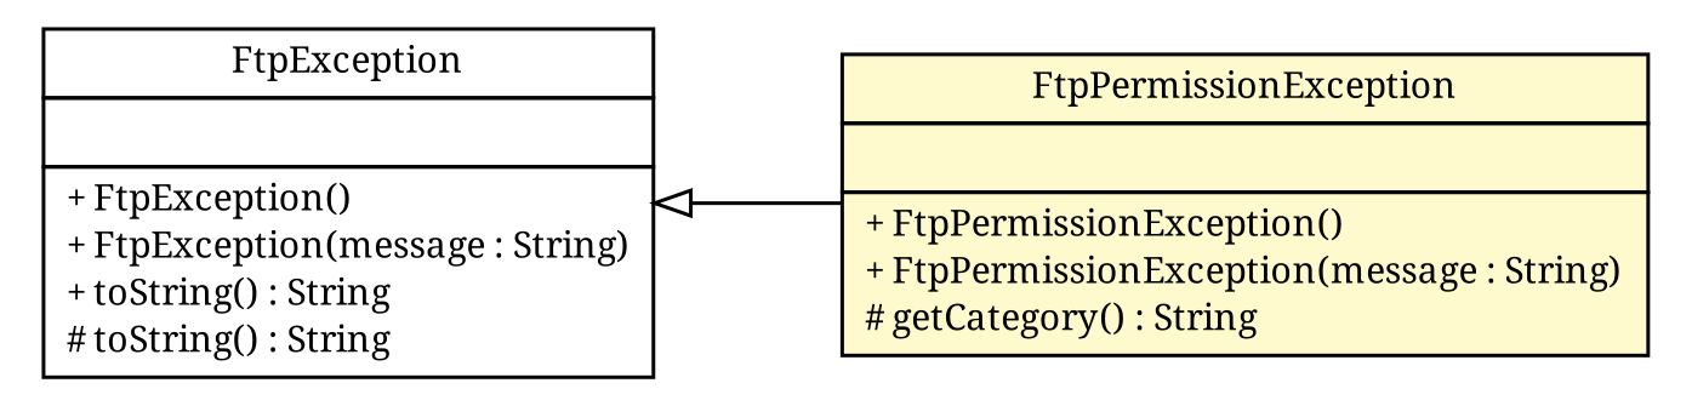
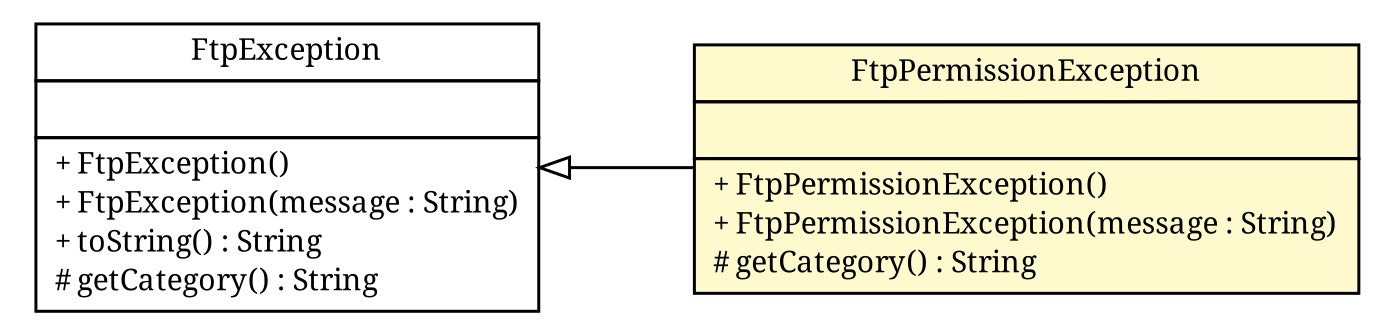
  digraph {
    nodesep=0.25
    ranksep=0.5
    rankdir=LR
    fontname="Noto Serif"
    node [fontcolor=black fontname="Noto Serif" fontsize=10.0 shape=plaintext]
    n1 [label=<<table title="com.apporiented.hermesftp.exception.FtpPermissionException" border="0" cellborder="1" cellspacing="0" cellpadding="2" port="p" bgcolor="lemonChiffon" href="./FtpPermissionException.html"> 		<tr><td><table border="0" cellspacing="0" cellpadding="1"> <tr><td align="center" balign="center"> FtpPermissionException </td></tr> 		</table></td></tr> 		<tr><td><table border="0" cellspacing="0" cellpadding="1"> <tr><td align="left" balign="left">  </td></tr> 		</table></td></tr> 		<tr><td><table border="0" cellspacing="0" cellpadding="1"> <tr><td align="left" balign="left"> + FtpPermissionException() </td></tr> <tr><td align="left" balign="left"> + FtpPermissionException(message : String) </td></tr> <tr><td align="left" balign="left"> # getCategory() : String </td></tr> 		</table></td></tr> 		</table>>]
-   n2 [label=<<table title="com.apporiented.hermesftp.exception.FtpException" border="0" cellborder="1" cellspacing="0" cellpadding="2" port="p" href="./FtpException.html"> 		<tr><td><table border="0" cellspacing="0" cellpadding="1"> <tr><td align="center" balign="center"> FtpException </td></tr> 		</table></td></tr> 		<tr><td><table border="0" cellspacing="0" cellpadding="1"> <tr><td align="left" balign="left">  </td></tr> 		</table></td></tr> 		<tr><td><table border="0" cellspacing="0" cellpadding="1"> <tr><td align="left" balign="left"> + FtpException() </td></tr> <tr><td align="left" balign="left"> + FtpException(message : String) </td></tr> <tr><td align="left" balign="left"> + toString() : String </td></tr> <tr><td align="left" balign="left"> # toString() : String </td></tr> 		</table></td></tr> 		</table>>]
+   n2 [label=<<table title="com.apporiented.hermesftp.exception.FtpException" border="0" cellborder="1" cellspacing="0" cellpadding="2" port="p" href="./FtpException.html"> 		<tr><td><table border="0" cellspacing="0" cellpadding="1"> <tr><td align="center" balign="center"> FtpException </td></tr> 		</table></td></tr> 		<tr><td><table border="0" cellspacing="0" cellpadding="1"> <tr><td align="left" balign="left">  </td></tr> 		</table></td></tr> 		<tr><td><table border="0" cellspacing="0" cellpadding="1"> <tr><td align="left" balign="left"> + FtpException() </td></tr> <tr><td align="left" balign="left"> + FtpException(message : String) </td></tr> <tr><td align="left" balign="left"> + toString() : String </td></tr> <tr><td align="left" balign="left"> # getCategory() : String </td></tr> 		</table></td></tr> 		</table>>]
    n2 -> n1 [arrowtail=empty dir=back fontname="Noto Serif" fontsize=10 headport=p labelfontname=Helvetica labelfontsize=10 tailport=p]
  }
